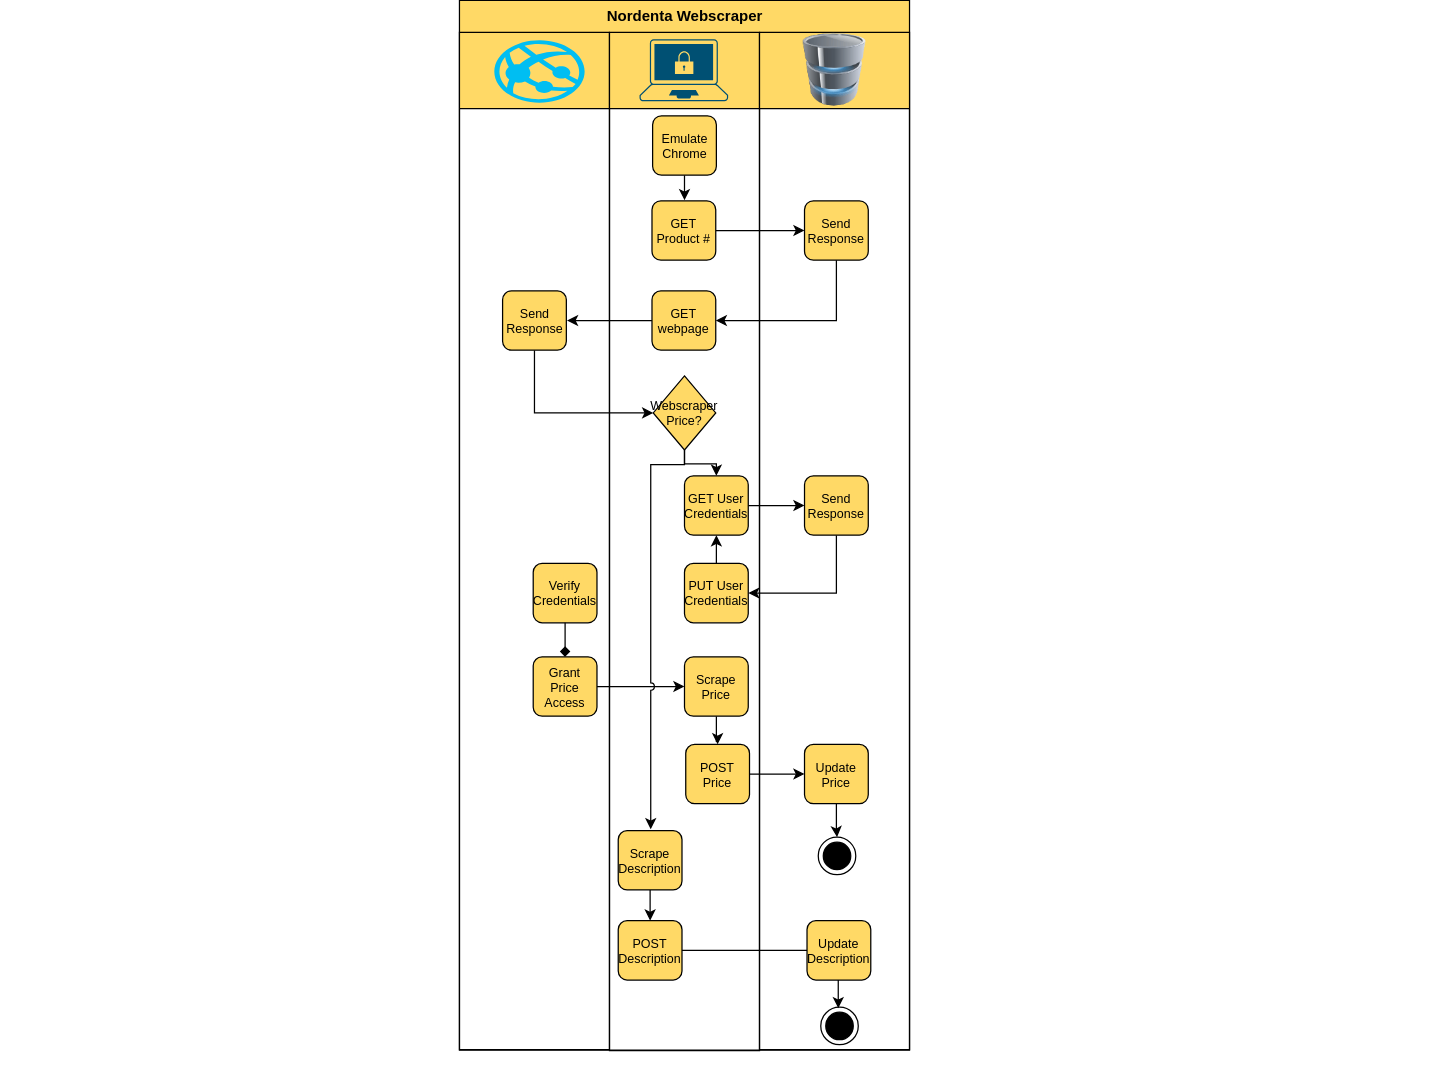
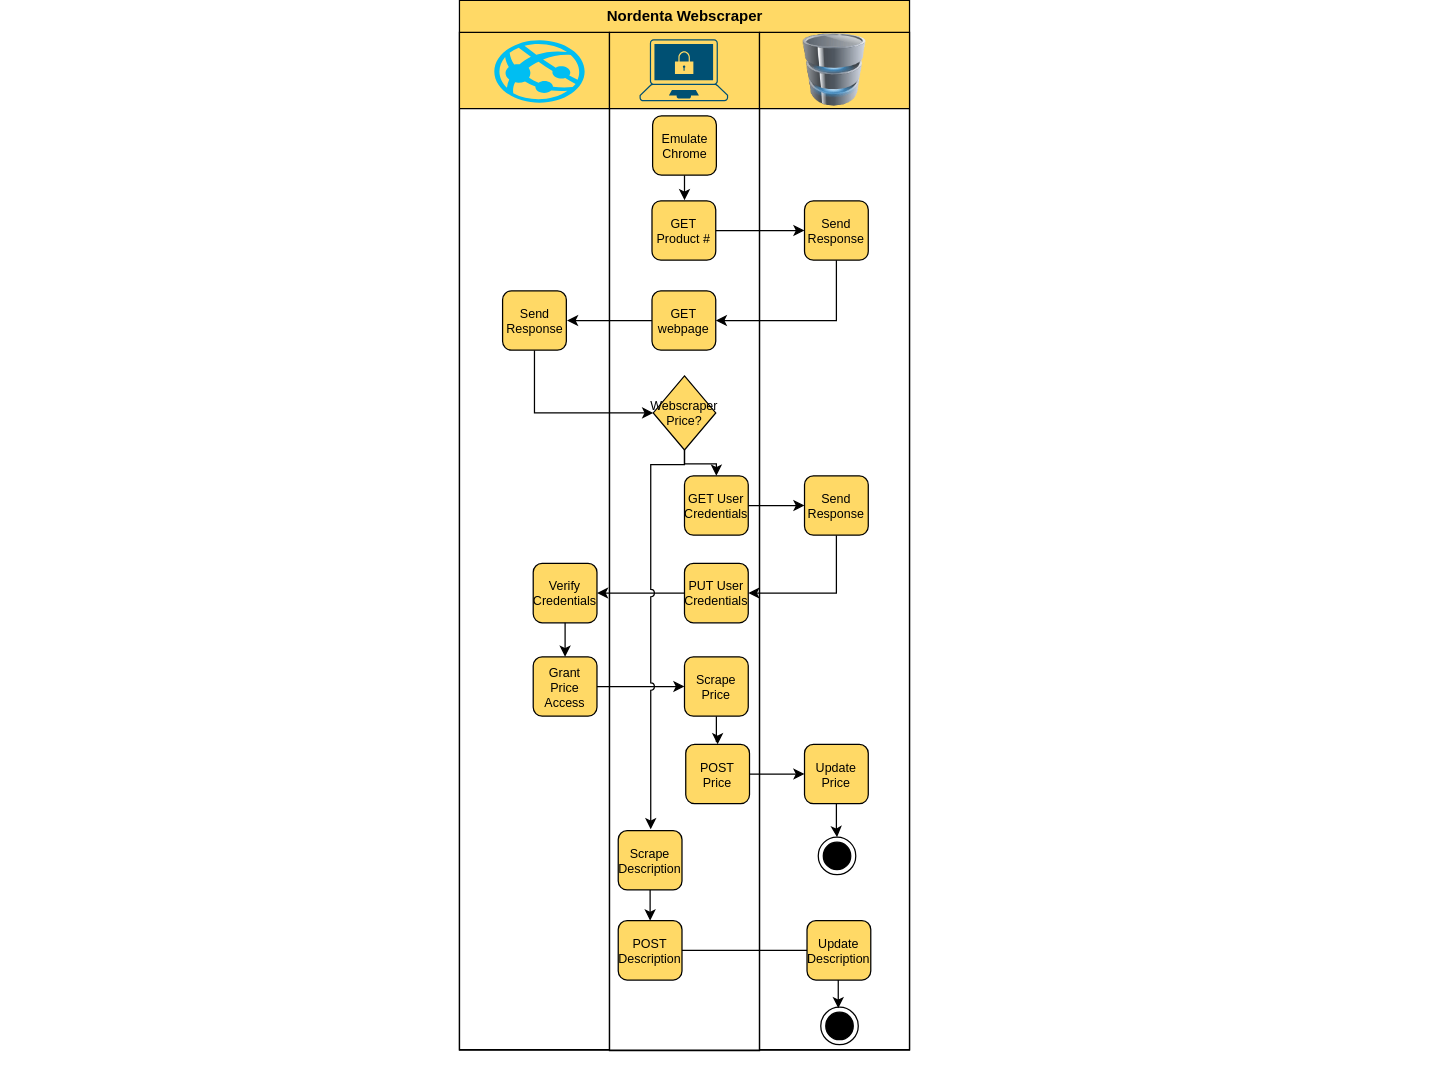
  <mxCell id="0" />
  <mxCell id="1" parent="0" />
  <mxCell id="2" value="Nordenta Webscraper" style="swimlane;html=1;childLayout=stackLayout;resizeParent=1;resizeParentMax=0;horizontal=0;startSize=26;horizontalStack=0;rotation=90;fillColor=#FFD966;movable=1;resizable=1;rotatable=1;deletable=1;editable=1;locked=0;connectable=1;container=0;" vertex="1" parent="1"><mxGeometry x="127.21" y="235.54" width="839.57" height="360" as="geometry" /></mxCell>
  <mxCell id="3" value="" style="group" vertex="1" connectable="0" parent="1"><mxGeometry x="367" y="20.25" width="753.75" height="514.38" as="geometry" /></mxCell>
  <mxCell id="4" value="" style="swimlane;html=1;startSize=61;horizontal=0;rotation=90;fillColor=#FFD966;movable=1;resizable=1;rotatable=1;deletable=1;editable=1;locked=0;connectable=1;container=0;" vertex="1" parent="3"><mxGeometry x="-346.87" y="347.87" width="813.75" height="120" as="geometry" /></mxCell>
  <mxCell id="5" value="" style="verticalLabelPosition=top;html=1;verticalAlign=bottom;align=center;strokeColor=none;fillColor=#00BEF2;shape=mxgraph.azure.azure_website;pointerEvents=1;labelPosition=center;" vertex="1" parent="4"><mxGeometry x="374.75" y="-340.62" width="72.25" height="50" as="geometry" /></mxCell>
  <mxCell id="6" value="" style="swimlane;html=1;startSize=61;horizontal=0;rotation=90;fillColor=#FFD966;movable=1;resizable=1;rotatable=1;deletable=1;editable=1;locked=0;connectable=1;container=0;" vertex="1" parent="3"><mxGeometry x="-227.18" y="348.19" width="814.37" height="120" as="geometry" /></mxCell>
  <mxCell id="7" value="" style="points=[[0.13,0.02,0],[0.5,0,0],[0.87,0.02,0],[0.885,0.4,0],[0.985,0.985,0],[0.5,1,0],[0.015,0.985,0],[0.115,0.4,0]];verticalLabelPosition=bottom;sketch=0;html=1;verticalAlign=top;aspect=fixed;align=center;pointerEvents=1;shape=mxgraph.cisco19.secure_endpoints;fillColor=#005073;strokeColor=none;labelPosition=center;" vertex="1" parent="6"><mxGeometry x="371.21" y="-341.62" width="70.89" height="49.62" as="geometry" /></mxCell>
  <mxCell id="8" value="" style="swimlane;html=1;startSize=61;horizontal=0;rotation=90;fillColor=#FFD966;movable=1;resizable=1;rotatable=1;deletable=1;editable=1;locked=0;connectable=1;container=0;" vertex="1" parent="3"><mxGeometry x="-106.87" y="347.88" width="813.75" height="120" as="geometry" /></mxCell>
  <mxCell id="9" value="" style="image;html=1;image=img/lib/clip_art/computers/Database_128x128.png;labelPosition=center;verticalLabelPosition=top;align=center;verticalAlign=bottom;" vertex="1" parent="8"><mxGeometry x="374.5" y="-346" width="65" height="58.37" as="geometry" /></mxCell>
  <mxCell id="10" style="edgeStyle=orthogonalEdgeStyle;rounded=0;orthogonalLoop=1;jettySize=auto;html=1;entryX=0;entryY=0.5;entryDx=0;entryDy=0;" edge="1" parent="3" source="11" target="13"><mxGeometry relative="1" as="geometry" /></mxCell>
  <mxCell id="11" value="GET User Credentials" style="rounded=1;whiteSpace=wrap;html=1;fillColor=#FFD966;movable=1;resizable=1;rotatable=1;deletable=1;editable=1;locked=0;connectable=1;container=0;fontSize=10;" vertex="1" parent="3"><mxGeometry x="180" y="355.75" width="51" height="47.5" as="geometry" /></mxCell>
  <mxCell id="12" style="edgeStyle=orthogonalEdgeStyle;rounded=0;orthogonalLoop=1;jettySize=auto;html=1;entryX=1;entryY=0.5;entryDx=0;entryDy=0;" edge="1" parent="3" source="13" target="15"><mxGeometry relative="1" as="geometry"><Array as="points"><mxPoint x="302" y="450" /></Array></mxGeometry></mxCell>
  <mxCell id="13" value="Send Response" style="rounded=1;whiteSpace=wrap;html=1;fillColor=#FFD966;movable=1;resizable=1;rotatable=1;deletable=1;editable=1;locked=0;connectable=1;container=0;fontSize=10;" vertex="1" parent="3"><mxGeometry x="276" y="355.75" width="51" height="47.5" as="geometry" /></mxCell>
- <mxCell id="14" style="edgeStyle=orthogonalEdgeStyle;rounded=0;orthogonalLoop=1;jettySize=auto;html=1;" edge="1" parent="3" source="15" target="11"><mxGeometry relative="1" as="geometry" /></mxCell>
+ <mxCell id="14" style="edgeStyle=orthogonalEdgeStyle;rounded=0;orthogonalLoop=1;jettySize=auto;html=1;" edge="1" parent="3" source="15" target="16"><mxGeometry relative="1" as="geometry" /></mxCell>
  <mxCell id="15" value="PUT User Credentials" style="rounded=1;whiteSpace=wrap;html=1;fillColor=#FFD966;movable=1;resizable=1;rotatable=1;deletable=1;editable=1;locked=0;connectable=1;container=0;fontSize=10;" vertex="1" parent="3"><mxGeometry x="180" y="425.75" width="51" height="47.5" as="geometry" /></mxCell>
  <mxCell id="16" value="Verify Credentials" style="rounded=1;whiteSpace=wrap;html=1;fillColor=#FFD966;movable=1;resizable=1;rotatable=1;deletable=1;editable=1;locked=0;connectable=1;container=0;fontSize=10;" vertex="1" parent="3"><mxGeometry x="59" y="425.75" width="51" height="47.5" as="geometry" /></mxCell>
  <mxCell id="17" style="edgeStyle=orthogonalEdgeStyle;rounded=0;orthogonalLoop=1;jettySize=auto;html=1;entryX=0;entryY=0.5;entryDx=0;entryDy=0;" edge="1" parent="3" source="18" target="19"><mxGeometry relative="1" as="geometry" /></mxCell>
  <mxCell id="18" value="GET Product #" style="rounded=1;whiteSpace=wrap;html=1;fillColor=#FFD966;movable=1;resizable=1;rotatable=1;deletable=1;editable=1;locked=0;connectable=1;container=0;fontSize=10;" vertex="1" parent="3"><mxGeometry x="154" y="135.75" width="51" height="47.5" as="geometry" /></mxCell>
  <mxCell id="19" value="Send Response" style="rounded=1;whiteSpace=wrap;html=1;fillColor=#FFD966;movable=1;resizable=1;rotatable=1;deletable=1;editable=1;locked=0;connectable=1;container=0;fontSize=10;" vertex="1" parent="3"><mxGeometry x="276" y="135.75" width="51" height="47.5" as="geometry" /></mxCell>
  <mxCell id="20" value="Webscraper Price?" style="rhombus;whiteSpace=wrap;html=1;gradientColor=none;fillColor=#FFD966;movable=1;resizable=1;rotatable=1;deletable=1;editable=1;locked=0;connectable=1;container=0;fontSize=10;" vertex="1" parent="3"><mxGeometry x="155" y="275.75" width="50" height="59.25" as="geometry" /></mxCell>
  <mxCell id="21" style="edgeStyle=orthogonalEdgeStyle;rounded=0;orthogonalLoop=1;jettySize=auto;html=1;entryX=0;entryY=0.5;entryDx=0;entryDy=0;" edge="1" parent="3" source="22" target="20"><mxGeometry relative="1" as="geometry"><Array as="points"><mxPoint x="60" y="305" /></Array></mxGeometry></mxCell>
  <mxCell id="22" value="Send Response" style="rounded=1;whiteSpace=wrap;html=1;fillColor=#FFD966;movable=1;resizable=1;rotatable=1;deletable=1;editable=1;locked=0;connectable=1;container=0;fontSize=10;" vertex="1" parent="3"><mxGeometry x="34.5" y="207.75" width="51" height="47.5" as="geometry" /></mxCell>
  <mxCell id="23" value="" style="endArrow=classic;html=1;rounded=0;entryX=0.5;entryY=0;entryDx=0;entryDy=0;edgeStyle=orthogonalEdgeStyle;elbow=vertical;curved=0;exitX=0.5;exitY=1;exitDx=0;exitDy=0;" edge="1" parent="3"><mxGeometry width="50" height="50" relative="1" as="geometry"><mxPoint x="180" y="335.0" as="sourcePoint" /><mxPoint x="205.5" y="355.75" as="targetPoint" /><Array as="points"><mxPoint x="179.82" y="346.19" /><mxPoint x="205.82" y="346.19" /></Array></mxGeometry></mxCell>
  <mxCell id="24" style="edgeStyle=orthogonalEdgeStyle;rounded=0;orthogonalLoop=1;jettySize=auto;html=1;entryX=0.5;entryY=0;entryDx=0;entryDy=0;" edge="1" parent="1" source="25" target="18"><mxGeometry relative="1" as="geometry" /></mxCell>
  <mxCell id="25" value="Emulate Chrome" style="rounded=1;whiteSpace=wrap;html=1;fillColor=#FFD966;movable=1;resizable=1;rotatable=1;deletable=1;editable=1;locked=0;connectable=1;container=0;fontSize=10;" vertex="1" parent="1"><mxGeometry x="521.5" y="88" width="51" height="47.5" as="geometry" /></mxCell>
  <mxCell id="26" style="edgeStyle=orthogonalEdgeStyle;rounded=0;orthogonalLoop=1;jettySize=auto;html=1;" edge="1" parent="1" source="27"><mxGeometry relative="1" as="geometry"><mxPoint x="453" y="251.75" as="targetPoint" /></mxGeometry></mxCell>
  <mxCell id="27" value="GET webpage" style="rounded=1;whiteSpace=wrap;html=1;fillColor=#FFD966;movable=1;resizable=1;rotatable=1;deletable=1;editable=1;locked=0;connectable=1;container=0;fontSize=10;" vertex="1" parent="1"><mxGeometry x="521" y="228" width="51" height="47.5" as="geometry" /></mxCell>
  <mxCell id="28" style="edgeStyle=orthogonalEdgeStyle;rounded=0;orthogonalLoop=1;jettySize=auto;html=1;" edge="1" parent="1" source="29" target="31"><mxGeometry relative="1" as="geometry" /></mxCell>
  <mxCell id="29" value="Grant Price Access" style="rounded=1;whiteSpace=wrap;html=1;fillColor=#FFD966;movable=1;resizable=1;rotatable=1;deletable=1;editable=1;locked=0;connectable=1;container=0;fontSize=10;" vertex="1" parent="1"><mxGeometry x="426" y="520.75" width="51" height="47.5" as="geometry" /></mxCell>
  <mxCell id="30" style="edgeStyle=orthogonalEdgeStyle;rounded=0;orthogonalLoop=1;jettySize=auto;html=1;" edge="1" parent="1" source="31" target="33"><mxGeometry relative="1" as="geometry" /></mxCell>
  <mxCell id="31" value="Scrape Price" style="rounded=1;whiteSpace=wrap;html=1;fillColor=#FFD966;movable=1;resizable=1;rotatable=1;deletable=1;editable=1;locked=0;connectable=1;container=0;fontSize=10;" vertex="1" parent="1"><mxGeometry x="547" y="520.75" width="51" height="47.5" as="geometry" /></mxCell>
  <mxCell id="32" style="edgeStyle=orthogonalEdgeStyle;rounded=0;orthogonalLoop=1;jettySize=auto;html=1;entryX=0;entryY=0.5;entryDx=0;entryDy=0;" edge="1" parent="1" source="33" target="35"><mxGeometry relative="1" as="geometry" /></mxCell>
  <mxCell id="33" value="POST Price" style="rounded=1;whiteSpace=wrap;html=1;fillColor=#FFD966;movable=1;resizable=1;rotatable=1;deletable=1;editable=1;locked=0;connectable=1;container=0;fontSize=10;" vertex="1" parent="1"><mxGeometry x="548" y="590.75" width="51" height="47.5" as="geometry" /></mxCell>
  <mxCell id="34" style="edgeStyle=orthogonalEdgeStyle;rounded=0;orthogonalLoop=1;jettySize=auto;html=1;entryX=0.5;entryY=0;entryDx=0;entryDy=0;" edge="1" parent="1" source="35" target="36"><mxGeometry relative="1" as="geometry" /></mxCell>
  <mxCell id="35" value="Update Price" style="rounded=1;whiteSpace=wrap;html=1;fillColor=#FFD966;movable=1;resizable=1;rotatable=1;deletable=1;editable=1;locked=0;connectable=1;container=0;fontSize=10;" vertex="1" parent="1"><mxGeometry x="643" y="590.75" width="51" height="47.5" as="geometry" /></mxCell>
  <mxCell id="36" value="" style="ellipse;html=1;shape=endState;fillColor=strokeColor;fontSize=10;" vertex="1" parent="1"><mxGeometry x="654" y="665" width="30" height="30" as="geometry" /></mxCell>
  <mxCell id="37" style="edgeStyle=orthogonalEdgeStyle;rounded=0;orthogonalLoop=1;jettySize=auto;html=1;" edge="1" parent="1" source="38" target="40"><mxGeometry relative="1" as="geometry" /></mxCell>
  <mxCell id="38" value="Scrape Description" style="rounded=1;whiteSpace=wrap;html=1;fillColor=#FFD966;movable=1;resizable=1;rotatable=1;deletable=1;editable=1;locked=0;connectable=1;container=0;fontSize=10;" vertex="1" parent="1"><mxGeometry x="494" y="659.75" width="51" height="47.5" as="geometry" /></mxCell>
  <mxCell id="39" style="edgeStyle=orthogonalEdgeStyle;rounded=0;orthogonalLoop=1;jettySize=auto;html=1;endArrow=none;" edge="1" parent="1" source="40" target="41"><mxGeometry relative="1" as="geometry" /></mxCell>
  <mxCell id="40" value="POST Description" style="rounded=1;whiteSpace=wrap;html=1;fillColor=#FFD966;movable=1;resizable=1;rotatable=1;deletable=1;editable=1;locked=0;connectable=1;container=0;fontSize=10;" vertex="1" parent="1"><mxGeometry x="494" y="731.75" width="51" height="47.5" as="geometry" /></mxCell>
  <mxCell id="41" value="Update Description" style="rounded=1;whiteSpace=wrap;html=1;fillColor=#FFD966;movable=1;resizable=1;rotatable=1;deletable=1;editable=1;locked=0;connectable=1;container=0;fontSize=10;" vertex="1" parent="1"><mxGeometry x="645" y="731.75" width="51" height="47.5" as="geometry" /></mxCell>
  <mxCell id="42" value="" style="ellipse;html=1;shape=endState;fillColor=strokeColor;fontSize=10;" vertex="1" parent="1"><mxGeometry x="656" y="801" width="30" height="30" as="geometry" /></mxCell>
  <mxCell id="43" style="edgeStyle=orthogonalEdgeStyle;rounded=0;orthogonalLoop=1;jettySize=auto;html=1;entryX=1;entryY=0.5;entryDx=0;entryDy=0;" edge="1" parent="1" source="19" target="27"><mxGeometry relative="1" as="geometry"><Array as="points"><mxPoint x="669" y="252" /></Array></mxGeometry></mxCell>
- <mxCell id="44" style="edgeStyle=orthogonalEdgeStyle;rounded=0;orthogonalLoop=1;jettySize=auto;html=1;endArrow=diamond;" edge="1" parent="1" source="16" target="29"><mxGeometry relative="1" as="geometry" /></mxCell>
+ <mxCell id="44" style="edgeStyle=orthogonalEdgeStyle;rounded=0;orthogonalLoop=1;jettySize=auto;html=1;" edge="1" parent="1" source="16" target="29"><mxGeometry relative="1" as="geometry" /></mxCell>
  <mxCell id="45" style="edgeStyle=orthogonalEdgeStyle;rounded=0;orthogonalLoop=1;jettySize=auto;html=1;entryX=0.533;entryY=-0.074;entryDx=0;entryDy=0;entryPerimeter=0;exitX=0.5;exitY=1;exitDx=0;exitDy=0;" edge="1" parent="1" source="41"><mxGeometry relative="1" as="geometry"><mxPoint x="670.497" y="782.25" as="sourcePoint" /><mxPoint x="669.99" y="801.78" as="targetPoint" /><Array as="points"><mxPoint x="670" y="801" /><mxPoint x="670" y="801" /></Array></mxGeometry></mxCell>
  <mxCell id="46" value="" style="endArrow=classic;html=1;rounded=0;jumpStyle=arc;edgeStyle=orthogonalEdgeStyle;exitX=0.5;exitY=1;exitDx=0;exitDy=0;" edge="1" parent="1" source="20"><mxGeometry width="50" height="50" relative="1" as="geometry"><mxPoint x="543" y="367" as="sourcePoint" /><mxPoint x="520" y="658.75" as="targetPoint" /><Array as="points"><mxPoint x="547" y="367" /><mxPoint x="520" y="367" /></Array></mxGeometry></mxCell>
